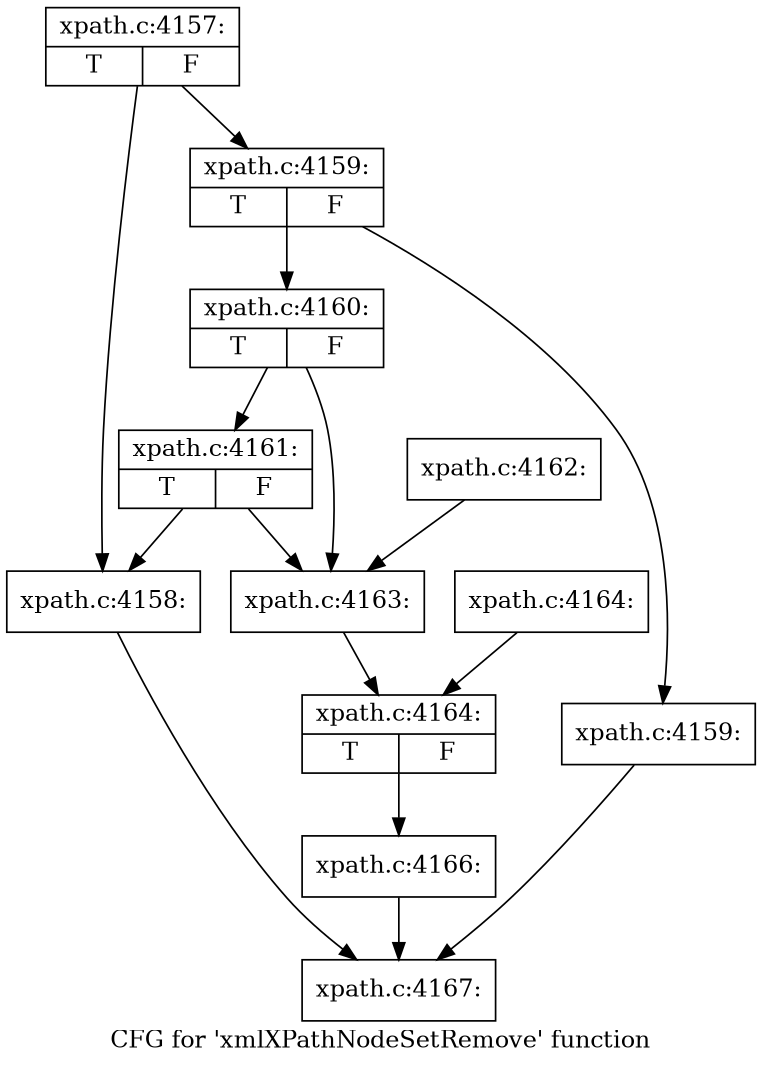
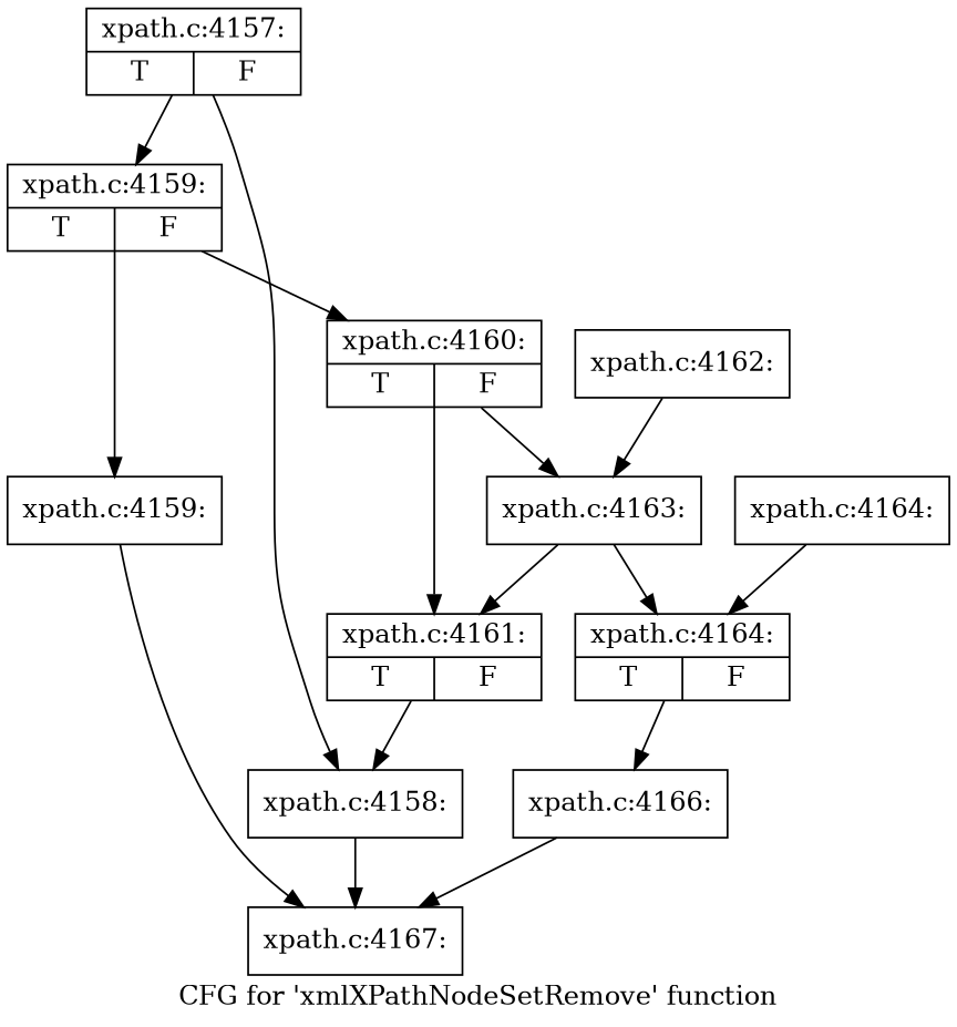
  digraph {
    label="CFG for 'xmlXPathNodeSetRemove' function"
    node [shape=record]
    n1 [label="{xpath.c:4157:|{<s0>T|<s1>F}}"]
    n2 [label="{xpath.c:4158:}"]
    n3 [label="{xpath.c:4159:|{<s0>T|<s1>F}}"]
    n4 [label="{xpath.c:4167:}"]
    n5 [label="{xpath.c:4159:}"]
    n6 [label="{xpath.c:4160:|{<s0>T|<s1>F}}"]
    n7 [label="{xpath.c:4161:|{<s0>T|<s1>F}}"]
    n8 [label="{xpath.c:4163:}"]
    n9 [label="{xpath.c:4164:|{<s0>T|<s1>F}}"]
    n10 [label="{xpath.c:4162:}"]
    n11 [label="{xpath.c:4166:}"]
    n12 [label="{xpath.c:4164:}"]
    n1 -> n2
    n1 -> n3
    n2 -> n4
    n3 -> n5
    n3 -> n6
    n5 -> n4
    n6 -> n7
    n6 -> n8
    n7 -> n2
-   n7 -> n8
+   n8 -> n7
    n8 -> n9
    n9 -> n11
    n10 -> n8
    n11 -> n4
    n12 -> n9
  }
